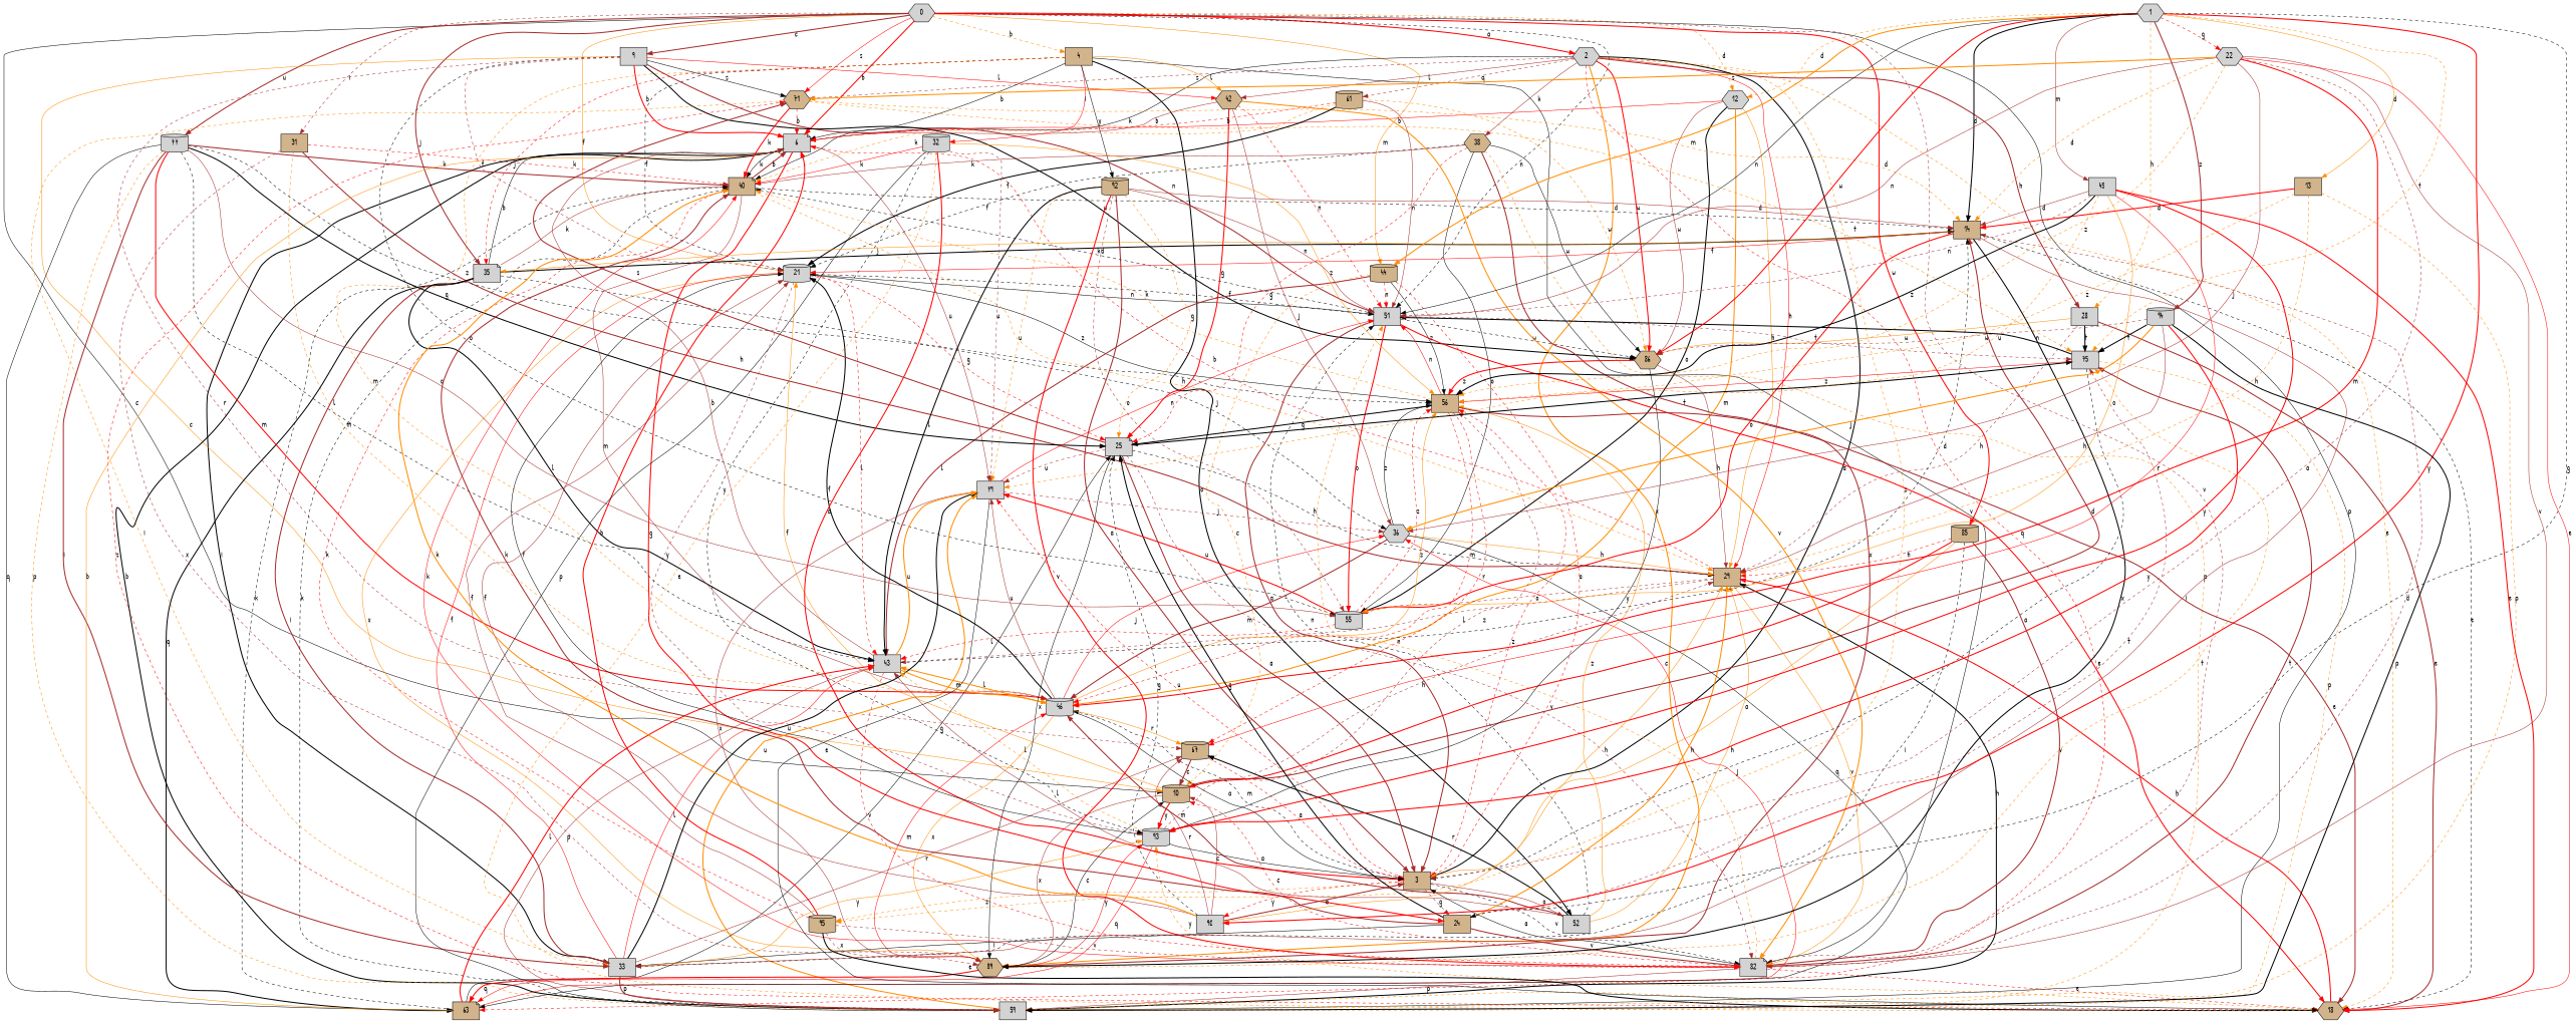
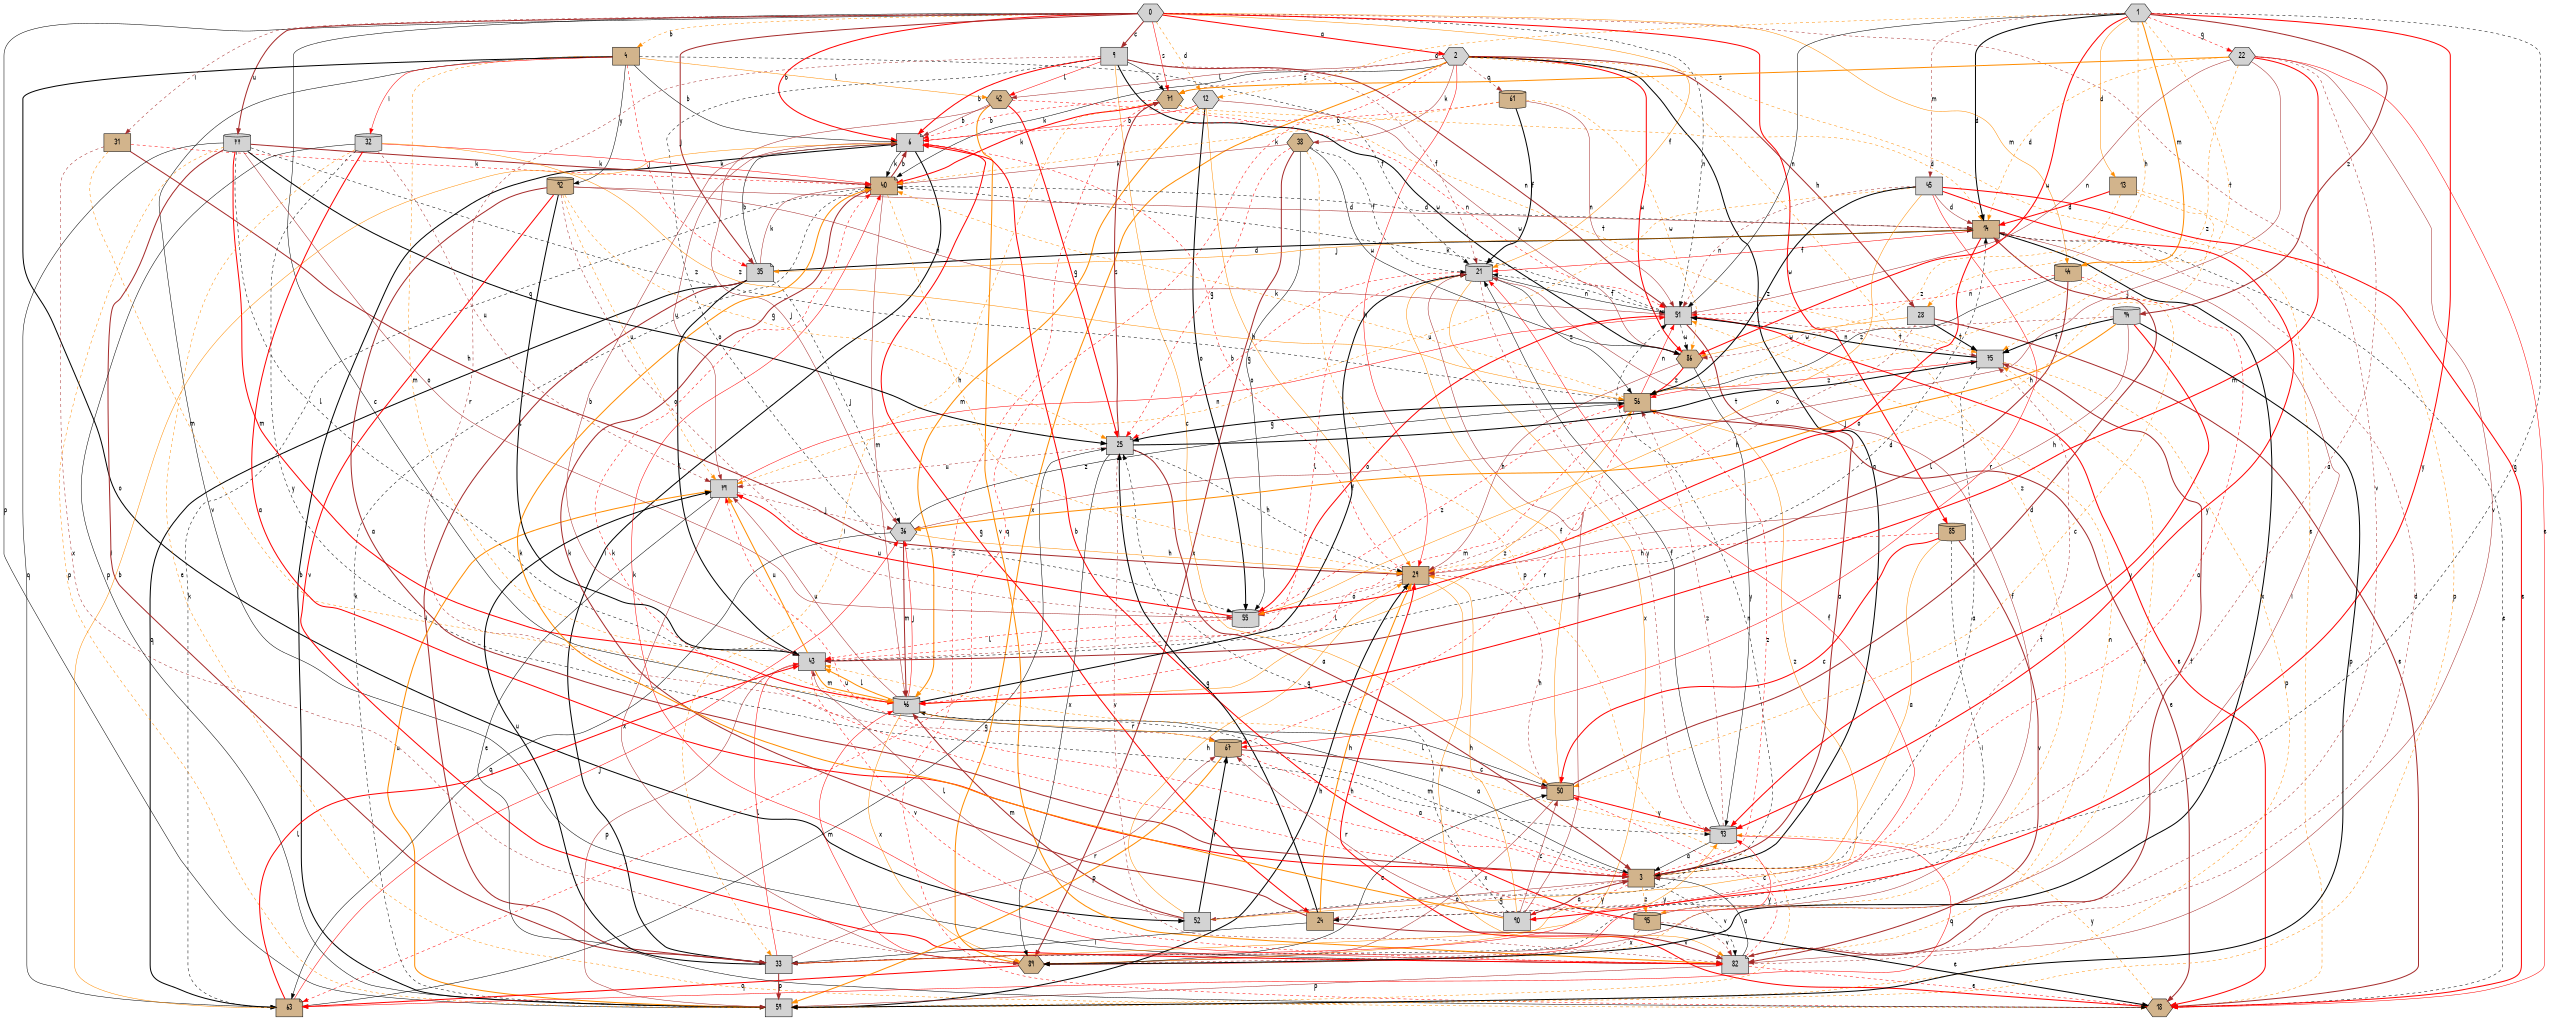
  strict digraph {
    fontname="Patrick Hand"
    node [fillcolor=lightgrey fontname="Patrick Hand" shape=box style=filled]
    edge [color=brown fontname="Patrick Hand" style=dashed]
    0 [shape=hexagon]
    2 [shape=hexagon]
    4 [fillcolor=tan]
    6 [shape=note]
    9
-   10 [fillcolor=tan shape=cylinder]
+   10 [fillcolor=tan shape=cylinder label=50]
    12 [shape=hexagon]
    21 [shape=cylinder]
    31 [fillcolor=tan]
    35 [shape=note]
    44 [fillcolor=tan shape=cylinder]
    51
    59
    71 [fillcolor=tan shape=hexagon]
    77 [shape=cylinder]
    82 [shape=note]
    85 [fillcolor=tan shape=cylinder]
    28
    86 [fillcolor=tan shape=hexagon]
    3 [fillcolor=tan]
    18 [fillcolor=tan shape=hexagon]
    29 [fillcolor=tan]
    38 [fillcolor=tan shape=hexagon]
    40 [fillcolor=tan shape=note]
    42 [fillcolor=tan shape=hexagon]
    61 [fillcolor=tan shape=cylinder]
    63 [fillcolor=tan shape=note]
    89 [fillcolor=tan shape=hexagon]
    95 [fillcolor=tan shape=cylinder]
    46 [shape=cylinder]
    52
    32 [shape=cylinder]
    92 [fillcolor=tan shape=cylinder]
    24 [fillcolor=tan]
    79
    33
    55 [shape=cylinder]
    67 [fillcolor=tan shape=cylinder]
    14 [fillcolor=tan]
    93 [shape=cylinder]
    n41 [fillcolor=tan label=56]
    25 [shape=note]
    43
    36 [shape=hexagon]
    75
    1 [shape=hexagon]
    13 [fillcolor=tan]
    22 [shape=hexagon]
    45
    90
    94 [shape=cylinder]
    0 -> 2 [color=red label=a style=bold]
    0 -> 4 [color=darkorange label=b]
    0 -> 6 [color=red label=b style=bold]
    0 -> 9 [label=c style=bold]
    0 -> 10 [color=black label=c style=solid]
    0 -> 12 [color=darkorange label=d]
    0 -> 21 [color=darkorange label=f style=solid]
    0 -> 31 [label=i]
    0 -> 35 [label=j style=bold]
    0 -> 44 [color=darkorange label=m style=solid]
    0 -> 51 [color=black label=n]
    0 -> 59 [color=black label=p style=solid]
    0 -> 71 [color=red label=s style=solid]
    0 -> 77 [label=u style=bold]
    0 -> 82 [label=v]
    0 -> 85 [color=red label=w style=bold]
    2 -> 71 [label=s]
    2 -> 28 [label=h style=bold]
    2 -> 86 [color=red label=w style=bold]
    2 -> 3 [color=black label=a style=bold]
    2 -> 18 [color=darkorange label=e]
    2 -> 29 [color=red label=h style=solid]
    2 -> 38 [label=k style=solid]
    2 -> 40 [color=black label=k style=solid]
    2 -> 42 [label=l style=solid]
    2 -> 61 [label=q]
    2 -> 63 [color=red label=q]
    2 -> 89 [color=darkorange label=x style=bold]
    2 -> 95 [color=darkorange label=z]
    4 -> 6 [color=black label=b style=solid]
    4 -> 21 [color=black label=f]
    4 -> 35 [color=red label=j]
    4 -> 82 [color=black label=v style=solid]
    4 -> 42 [color=darkorange label=l style=solid]
    4 -> 46 [color=darkorange label=m]
    4 -> 52 [color=black label=o style=bold]
    4 -> 32 [color=red label=i style=solid]
    4 -> 92 [color=black label=y style=solid]
    6 -> 40 [color=black label=k style=solid]
    6 -> 24 [color=red label=g style=bold]
    6 -> 79 [label=u style=solid]
    6 -> 33 [color=black label=i style=bold]
    9 -> 6 [color=red label=b style=bold]
    9 -> 10 [color=darkorange label=c style=solid]
    9 -> 21 [label=f]
    9 -> 51 [label=n style=bold]
    9 -> 71 [color=black label=s style=solid]
    9 -> 86 [color=black label=w style=bold]
    9 -> 42 [color=red label=l style=solid]
    9 -> 55 [color=black label=o]
    9 -> 67 [label=r]
    10 -> 21 [color=darkorange label=f style=solid]
    10 -> 29 [label=h]
    10 -> 89 [label=x style=solid]
    10 -> 14 [label=d style=bold]
    10 -> 93 [color=red label=y style=bold]
    12 -> 6 [color=red label=b style=solid]
    12 -> 86 [label=w style=solid]
    12 -> 29 [color=darkorange label=h style=solid]
    12 -> 46 [color=darkorange label=m style=bold]
    12 -> 55 [color=black label=o style=bold]
    21 -> 51 [color=black label=n style=solid]
    21 -> 89 [color=darkorange label=x style=solid]
    21 -> 93 [label=y]
    21 -> n41 [color=black label=z style=solid]
    21 -> 25 [color=red label=g]
    21 -> 43 [color=red label=l]
    31 -> 29 [label=h style=bold]
    31 -> 40 [color=red label=k]
    31 -> 89 [label=x]
    31 -> 46 [color=darkorange label=m]
    35 -> 6 [color=black label=b style=solid]
    35 -> 40 [label=k style=solid]
    35 -> 63 [color=black label=q style=bold]
    35 -> 33 [label=i style=bold]
    35 -> 14 [color=black label=d style=bold]
    35 -> 43 [color=black label=l style=bold]
    35 -> 36 [color=black label=j]
    44 -> 10 [color=darkorange label=c]
    44 -> 51 [color=red label=n]
    44 -> 3 [color=red label=a]
    44 -> n41 [color=black label=z style=solid]
    44 -> 43 [label=l style=bold]
    51 -> 21 [color=black label=f]
    51 -> 86 [color=black label=w]
    51 -> 3 [label=a style=bold]
    51 -> 18 [color=red label=e style=bold]
    51 -> 40 [color=black label=k]
    51 -> 55 [color=red label=o style=bold]
    51 -> 75 [label=t]
    59 -> 6 [color=black label=b style=bold]
    59 -> 29 [color=black label=h style=bold]
    59 -> 40 [color=black label=k]
    59 -> 79 [color=darkorange label=u style=bold]
    71 -> 6 [color=red label=b]
    71 -> 40 [color=red label=k style=bold]
    71 -> 33 [color=darkorange label=i]
    71 -> 14 [color=darkorange label=d]
    71 -> 75 [color=darkorange label=t]
    77 -> 59 [color=darkorange label=p]
    77 -> 40 [label=k style=bold]
    77 -> 63 [color=black label=q style=solid]
    77 -> 46 [color=red label=m style=bold]
    77 -> 33 [label=i style=bold]
    77 -> 55 [label=o style=solid]
    77 -> n41 [color=black label=z]
    77 -> 25 [color=black label=g style=bold]
    77 -> 43 [color=black label=l]
    82 -> 10 [color=red label=c]
    82 -> 51 [color=darkorange label=n]
    82 -> 59 [label=p style=solid]
    82 -> 3 [color=black label=a style=solid]
    82 -> 18 [color=red label=e]
    82 -> 40 [color=red label=k style=solid]
    82 -> 14 [label=d]
    82 -> 75 [label=t style=bold]
    85 -> 10 [color=red label=c style=bold]
    85 -> 82 [label=v style=bold]
    85 -> 3 [color=darkorange label=a style=solid]
    85 -> 29 [color=red label=h]
    85 -> 33 [color=black label=i]
    28 -> 86 [color=darkorange label=w style=solid]
    28 -> 18 [label=e style=bold]
    28 -> 29 [label=h]
    28 -> 75 [color=black label=t style=bold]
    86 -> 29 [label=h style=solid]
    86 -> 93 [color=black label=y style=solid]
    86 -> n41 [color=red label=z style=bold]
    3 -> 82 [color=black label=v]
    3 -> 95 [color=darkorange label=z]
    3 -> 46 [color=black label=m]
    3 -> 52 [label=o style=solid]
    3 -> 24 [label=g]
    3 -> 79 [color=red label=u]
    3 -> n41 [color=red label=z]
    3 -> 90 [color=red label=y]
    18 -> 71 [color=red label=s]
    18 -> 29 [color=red label=h style=bold]
    18 -> 93 [color=darkorange label=y]
    29 -> 6 [color=red label=b]
    29 -> 82 [color=darkorange label=v style=solid]
    29 -> 55 [label=o]
    29 -> 43 [label=l]
    38 -> 21 [color=black label=f]
    38 -> 59 [color=darkorange label=p]
    38 -> 86 [color=black label=w style=solid]
    38 -> 40 [label=k style=solid]
    38 -> 89 [label=x style=bold]
    38 -> 55 [color=black label=o style=solid]
    38 -> 25 [color=red label=g]
    40 -> 6 [label=b style=bold]
    40 -> 29 [color=darkorange label=h]
    40 -> 46 [label=m style=solid]
    40 -> 14 [color=black label=d]
    42 -> 6 [label=b style=solid]
    42 -> 51 [color=red label=n]
    42 -> 82 [color=darkorange label=v style=bold]
    42 -> 25 [color=red label=g style=bold]
    42 -> 36 [label=j style=solid]
    61 -> 6 [color=red label=b]
    61 -> 21 [color=black label=f style=bold]
    61 -> 51 [label=n style=solid]
    61 -> 86 [color=darkorange label=w]
    61 -> 40 [color=darkorange label=k]
    63 -> 6 [color=darkorange label=b style=solid]
    63 -> 40 [color=black label=k]
    63 -> 25 [color=black label=g style=solid]
    63 -> 43 [color=red label=l style=bold]
    63 -> 36 [color=red label=j style=solid]
    89 -> 10 [color=black label=c style=solid]
    89 -> 63 [color=red label=q style=bold]
    89 -> 46 [color=red label=m style=solid]
    89 -> 93 [color=red label=y style=solid]
    89 -> 75 [color=darkorange label=t]
    95 -> 6 [color=red label=b style=bold]
    95 -> 21 [label=f style=solid]
    95 -> 82 [label=v]
    95 -> 18 [color=black label=e style=bold]
    95 -> 40 [color=red label=k]
    95 -> 89 [label=x]
    46 -> 21 [color=black label=f style=bold]
    46 -> 3 [color=black label=a style=solid]
    46 -> 89 [color=darkorange label=x style=solid]
    46 -> 79 [label=u style=solid]
    46 -> 67 [color=darkorange label=r style=solid]
    46 -> n41 [color=darkorange label=z style=solid]
    46 -> 43 [color=darkorange label=l style=bold]
    46 -> 36 [color=red label=j style=solid]
    52 -> 51 [color=black label=n]
    52 -> 29 [color=darkorange label=h style=solid]
    52 -> 46 [label=m style=bold]
    52 -> 67 [color=black label=r style=bold]
    52 -> n41 [color=darkorange label=z style=solid]
    52 -> 43 [label=l style=solid]
    32 -> 59 [color=black label=p style=solid]
    32 -> 3 [color=red label=a style=bold]
    32 -> 18 [color=darkorange label=e]
    32 -> 40 [color=red label=k style=solid]
    32 -> 79 [label=u]
    32 -> 93 [color=black label=y]
    32 -> n41 [color=darkorange label=z style=solid]
    92 -> 51 [label=n style=solid]
    92 -> 82 [color=red label=v style=bold]
    92 -> 3 [label=a style=bold]
    92 -> 79 [color=darkorange label=u]
    92 -> 55 [label=o]
    92 -> 14 [label=d style=solid]
    92 -> 25 [color=darkorange label=g]
    92 -> 43 [color=black label=l style=bold]
    24 -> 82 [label=v style=bold]
    24 -> 29 [color=darkorange label=h style=bold]
    24 -> 40 [label=k style=bold]
    24 -> 33 [color=black label=i style=solid]
    24 -> 25 [color=black label=g style=bold]
    24 -> 75 [label=t]
    79 -> 51 [color=red label=n style=solid]
    79 -> 18 [color=black label=e style=solid]
    79 -> 89 [label=x style=solid]
    79 -> 36 [label=j]
    33 -> 21 [color=red label=f style=solid]
    33 -> 59 [label=p style=bold]
    33 -> 79 [color=black label=u style=bold]
    33 -> 67 [label=r style=solid]
    33 -> 93 [color=darkorange label=y style=solid]
    33 -> 43 [color=red label=l style=solid]
    55 -> 79 [color=red label=u style=bold]
    55 -> n41 [color=red label=z]
    55 -> 43 [color=red label=l]
    67 -> 10 [label=c style=bold]
+   67 -> 59 [color=darkorange label=p style=bold]
    67 -> 3 [color=red label=a]
    14 -> 21 [color=red label=f style=solid]
    14 -> 35 [color=darkorange label=j style=solid]
    14 -> 18 [color=black label=e]
    14 -> 89 [color=black label=x style=bold]
    14 -> 33 [label=i style=solid]
    14 -> 55 [color=red label=o style=bold]
    93 -> 21 [color=black label=f style=solid]
    93 -> 3 [color=black label=a style=solid]
    93 -> 63 [color=red label=q style=solid]
    93 -> n41 [label=z]
    93 -> 43 [color=darkorange label=l]
    n41 -> 51 [color=red label=n style=solid]
    n41 -> 18 [label=e style=bold]
    n41 -> 40 [color=darkorange label=k]
    n41 -> 46 [color=red label=m]
    n41 -> 67 [color=red label=r]
    n41 -> 25 [color=black label=g style=bold]
    25 -> 71 [label=s style=bold]
    25 -> 82 [label=v]
    25 -> 3 [label=a style=bold]
    25 -> 29 [color=black label=h]
    25 -> 89 [color=black label=x style=solid]
    25 -> 79 [label=u]
    25 -> 75 [color=black label=t style=bold]
    43 -> 6 [label=b style=solid]
    43 -> 59 [label=p style=solid]
    43 -> 82 [color=red label=v]
    43 -> 46 [color=darkorange label=m style=bold]
    43 -> 79 [color=darkorange label=u style=bold]
    43 -> 14 [color=black label=d]
    36 -> 29 [color=darkorange label=h style=solid]
    36 -> 63 [color=black label=q style=solid]
    36 -> 46 [label=m style=bold]
    36 -> n41 [color=black label=z style=solid]
    75 -> 51 [color=black label=n style=bold]
    75 -> 59 [color=darkorange label=p]
    75 -> 3 [color=black label=a]
    75 -> n41 [color=red label=z style=solid]
    1 -> 12 [color=darkorange label=d]
    1 -> 44 [color=darkorange label=m style=bold]
    1 -> 51 [color=black label=n style=solid]
    1 -> 28 [color=darkorange label=h]
    1 -> 86 [color=red label=w style=bold]
    1 -> 24 [color=black label=g]
    1 -> 14 [color=black label=d style=bold]
    1 -> 75 [color=darkorange label=t]
    1 -> 13 [color=darkorange label=d style=solid]
    1 -> 22 [color=red label=g]
-   1 -> 45 [label=m style=solid]
+   1 -> 45 [label=m]
    1 -> 90 [color=red label=y style=bold]
    1 -> 94 [label=z style=bold]
    13 -> 59 [color=darkorange label=p]
    13 -> 29 [color=darkorange label=h]
    13 -> 14 [color=red label=d style=bold]
    13 -> n41 [color=darkorange label=z]
    22 -> 51 [label=n style=solid]
    22 -> 71 [color=darkorange label=s style=bold]
    22 -> 82 [label=v style=solid]
    22 -> 3 [label=a]
    22 -> 18 [color=red label=e style=solid]
    22 -> 46 [color=red label=m style=bold]
    22 -> 14 [color=darkorange label=d]
    22 -> n41 [color=darkorange label=z]
    22 -> 36 [label=j style=solid]
    45 -> 51 [label=n]
    45 -> 18 [color=red label=e style=bold]
    45 -> 79 [color=darkorange label=u]
    45 -> 55 [color=darkorange label=o style=solid]
    45 -> 67 [color=red label=r style=solid]
    45 -> 14 [label=d style=solid]
    45 -> 93 [color=red label=y style=bold]
    45 -> n41 [color=black label=z style=bold]
    90 -> 10 [label=c style=solid]
    90 -> 21 [label=f style=solid]
    90 -> 3 [label=a style=bold]
    90 -> 29 [color=darkorange label=h style=solid]
    90 -> 40 [color=darkorange label=k style=bold]
    90 -> 67 [label=r style=solid]
    90 -> 25 [color=black label=g]
    94 -> 59 [color=black label=p style=bold]
    94 -> 86 [label=w]
    94 -> 29 [label=h style=solid]
    94 -> 93 [color=red label=y style=bold]
    94 -> 36 [color=darkorange label=j style=bold]
    94 -> 75 [color=black label=t style=bold]
  }
